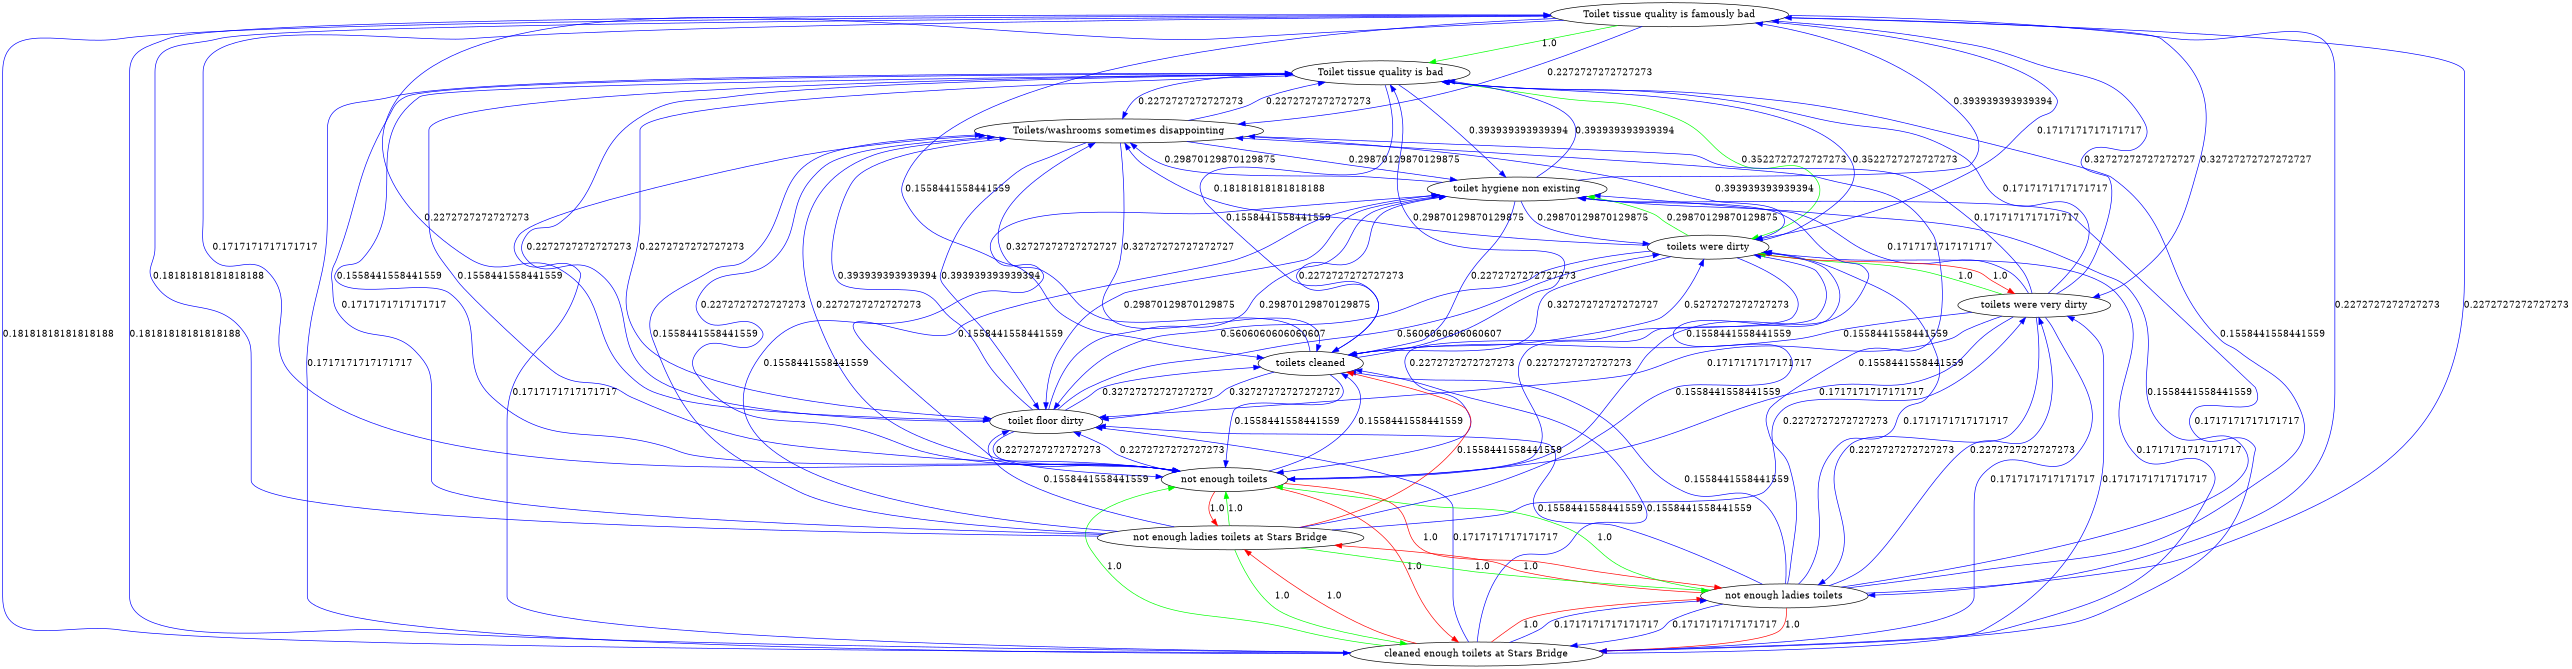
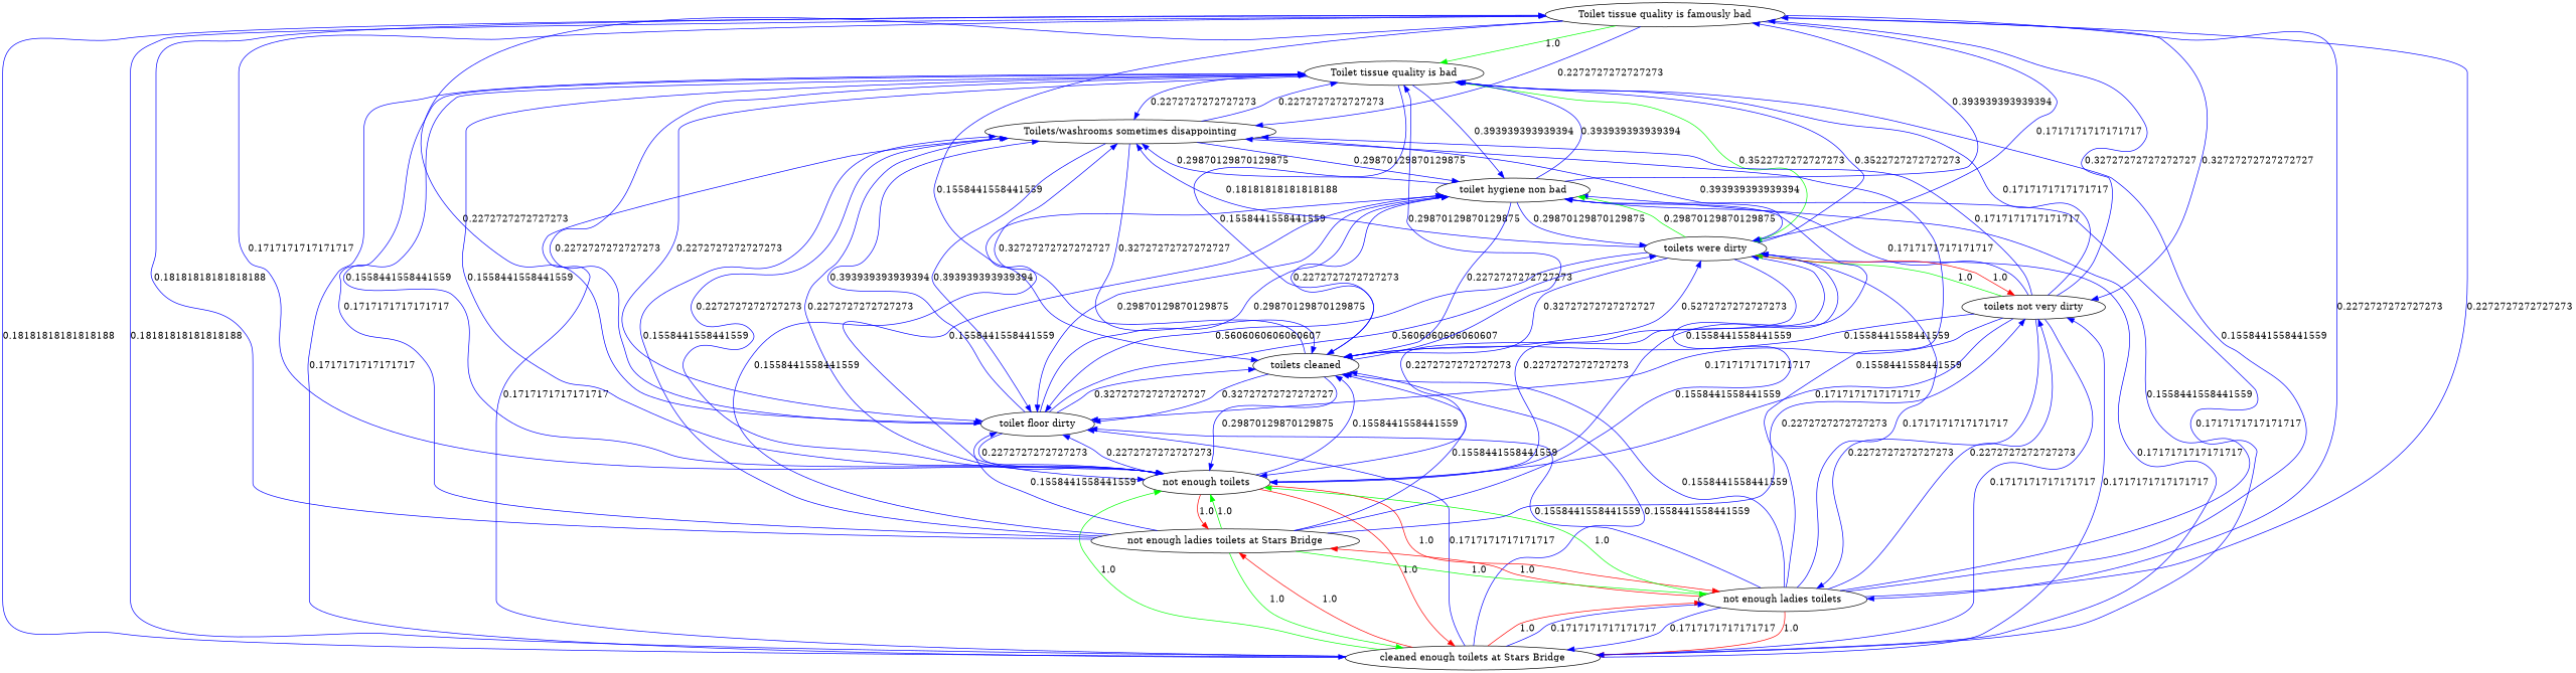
  digraph {
    edge [color=blue]
    "Toilet tissue quality is famously bad"
    "Toilet tissue quality is bad"
    "Toilets/washrooms sometimes disappointing"
    n4 [label="cleaned enough toilets at Stars Bridge"]
    "not enough toilets"
    "not enough ladies toilets"
    "toilet floor dirty"
    "toilets cleaned"
-   "toilets were very dirty"
+   "toilets were very dirty" [label="toilets not very dirty"]
    "toilets were dirty"
-   "toilet hygiene non existing"
+   "toilet hygiene non existing" [label="toilet hygiene non bad"]
    "not enough ladies toilets at Stars Bridge"
    "Toilet tissue quality is famously bad" -> "Toilet tissue quality is bad" [color=green label=1.0]
    "Toilet tissue quality is famously bad" -> "Toilets/washrooms sometimes disappointing" [label=0.2272727272727273]
    "Toilet tissue quality is famously bad" -> n4 [label=0.18181818181818188]
    "Toilet tissue quality is famously bad" -> "not enough toilets" [label=0.1717171717171717]
    "Toilet tissue quality is famously bad" -> "not enough ladies toilets" [label=0.2272727272727273]
    "Toilet tissue quality is famously bad" -> "toilet floor dirty" [label=0.2272727272727273]
    "Toilet tissue quality is famously bad" -> "toilets cleaned" [label=0.1558441558441559]
    "Toilet tissue quality is famously bad" -> "toilets were very dirty" [label=0.32727272727272727]
    "Toilet tissue quality is famously bad" -> "toilets were dirty" [label=0.1717171717171717]
    "Toilet tissue quality is bad" -> "Toilets/washrooms sometimes disappointing" [label=0.2272727272727273]
    "Toilet tissue quality is bad" -> "not enough toilets" [label=0.1558441558441559]
    "Toilet tissue quality is bad" -> "toilet floor dirty" [label=0.2272727272727273]
    "Toilet tissue quality is bad" -> "toilets cleaned" [label=0.1558441558441559]
    "Toilet tissue quality is bad" -> "toilets were dirty" [color=green label=0.3522727272727273]
    "Toilet tissue quality is bad" -> "toilet hygiene non existing" [label=0.393939393939394]
    "Toilets/washrooms sometimes disappointing" -> "Toilet tissue quality is bad" [label=0.2272727272727273]
    "Toilets/washrooms sometimes disappointing" -> "not enough toilets" [label=0.2272727272727273]
    "Toilets/washrooms sometimes disappointing" -> "toilet floor dirty" [label=0.393939393939394]
    "Toilets/washrooms sometimes disappointing" -> "toilets cleaned" [label=0.32727272727272727]
    "Toilets/washrooms sometimes disappointing" -> "toilets were dirty" [label=0.393939393939394]
    "Toilets/washrooms sometimes disappointing" -> "toilet hygiene non existing" [label=0.29870129870129875]
    n4 -> "Toilet tissue quality is famously bad" [label=0.18181818181818188]
    n4 -> "Toilet tissue quality is bad" [label=0.1717171717171717]
    n4 -> "Toilets/washrooms sometimes disappointing" [label=0.1717171717171717]
    n4 -> "not enough toilets" [color=green label=1.0]
    n4 -> "not enough ladies toilets" [color=red label=1.0]
    n4 -> "not enough ladies toilets" [label=0.1717171717171717]
    n4 -> "toilet floor dirty" [label=0.1717171717171717]
    n4 -> "toilets cleaned" [label=0.1558441558441559]
    n4 -> "toilets were very dirty" [label=0.1717171717171717]
    n4 -> "toilets were dirty" [label=0.1717171717171717]
    n4 -> "toilet hygiene non existing" [label=0.1717171717171717]
    n4 -> "not enough ladies toilets at Stars Bridge" [color=red label=1.0]
    "not enough toilets" -> "Toilet tissue quality is bad" [label=0.1558441558441559]
    "not enough toilets" -> "Toilets/washrooms sometimes disappointing" [label=0.2272727272727273]
    "not enough toilets" -> n4 [color=red label=1.0]
    "not enough toilets" -> "not enough ladies toilets" [color=red label=1.0]
    "not enough toilets" -> "toilet floor dirty" [label=0.2272727272727273]
    "not enough toilets" -> "toilets cleaned" [label=0.1558441558441559]
    "not enough toilets" -> "toilets were dirty" [label=0.2272727272727273]
    "not enough toilets" -> "toilet hygiene non existing" [label=0.1558441558441559]
    "not enough toilets" -> "not enough ladies toilets at Stars Bridge" [color=red label=1.0]
    "not enough ladies toilets" -> "Toilet tissue quality is famously bad" [label=0.2272727272727273]
    "not enough ladies toilets" -> "Toilet tissue quality is bad" [label=0.1558441558441559]
    "not enough ladies toilets" -> "Toilets/washrooms sometimes disappointing" [label=0.1558441558441559]
    "not enough ladies toilets" -> n4 [color=red label=1.0]
    "not enough ladies toilets" -> n4 [label=0.1717171717171717]
    "not enough ladies toilets" -> "not enough toilets" [color=green label=1.0]
    "not enough ladies toilets" -> "toilet floor dirty" [label=0.1558441558441559]
    "not enough ladies toilets" -> "toilets cleaned" [label=0.1558441558441559]
    "not enough ladies toilets" -> "toilets were very dirty" [label=0.2272727272727273]
    "not enough ladies toilets" -> "toilets were dirty" [label=0.1717171717171717]
    "not enough ladies toilets" -> "toilet hygiene non existing" [label=0.1558441558441559]
    "not enough ladies toilets" -> "not enough ladies toilets at Stars Bridge" [color=red label=1.0]
    "toilet floor dirty" -> "Toilet tissue quality is bad" [label=0.2272727272727273]
    "toilet floor dirty" -> "Toilets/washrooms sometimes disappointing" [label=0.393939393939394]
    "toilet floor dirty" -> "not enough toilets" [label=0.2272727272727273]
    "toilet floor dirty" -> "toilets cleaned" [label=0.32727272727272727]
    "toilet floor dirty" -> "toilets were dirty" [label=0.5606060606060607]
    "toilet floor dirty" -> "toilet hygiene non existing" [label=0.29870129870129875]
    "toilets cleaned" -> "Toilet tissue quality is bad" [label=0.29870129870129875]
    "toilets cleaned" -> "Toilets/washrooms sometimes disappointing" [label=0.32727272727272727]
-   "toilets cleaned" -> "not enough toilets" [label=0.1558441558441559]
+   "toilets cleaned" -> "not enough toilets" [label=0.29870129870129875]
    "toilets cleaned" -> "toilet floor dirty" [label=0.32727272727272727]
    "toilets cleaned" -> "toilets were dirty" [label=0.5272727272727273]
    "toilets cleaned" -> "toilet hygiene non existing" [label=0.2272727272727273]
    "toilets were very dirty" -> "Toilet tissue quality is famously bad" [label=0.32727272727272727]
    "toilets were very dirty" -> "Toilet tissue quality is bad" [label=0.1717171717171717]
    "toilets were very dirty" -> "Toilets/washrooms sometimes disappointing" [label=0.1717171717171717]
    "toilets were very dirty" -> n4 [label=0.1717171717171717]
    "toilets were very dirty" -> "not enough toilets" [label=0.1717171717171717]
    "toilets were very dirty" -> "not enough ladies toilets" [label=0.2272727272727273]
    "toilets were very dirty" -> "toilet floor dirty" [label=0.1717171717171717]
    "toilets were very dirty" -> "toilets cleaned" [label=0.1558441558441559]
    "toilets were very dirty" -> "toilets were dirty" [color=green label=1.0]
    "toilets were very dirty" -> "toilet hygiene non existing" [label=0.1717171717171717]
    "toilets were dirty" -> "Toilet tissue quality is bad" [label=0.3522727272727273]
    "toilets were dirty" -> "Toilets/washrooms sometimes disappointing" [label=0.18181818181818188]
    "toilets were dirty" -> "not enough toilets" [label=0.2272727272727273]
    "toilets were dirty" -> "toilet floor dirty" [label=0.5606060606060607]
    "toilets were dirty" -> "toilets cleaned" [label=0.32727272727272727]
    "toilets were dirty" -> "toilets were very dirty" [color=red label=1.0]
    "toilets were dirty" -> "toilet hygiene non existing" [color=green label=0.29870129870129875]
    "toilet hygiene non existing" -> "Toilet tissue quality is famously bad" [label=0.393939393939394]
    "toilet hygiene non existing" -> "Toilet tissue quality is bad" [label=0.393939393939394]
    "toilet hygiene non existing" -> "Toilets/washrooms sometimes disappointing" [label=0.29870129870129875]
    "toilet hygiene non existing" -> "not enough toilets" [label=0.1558441558441559]
    "toilet hygiene non existing" -> "toilet floor dirty" [label=0.29870129870129875]
    "toilet hygiene non existing" -> "toilets cleaned" [label=0.2272727272727273]
    "toilet hygiene non existing" -> "toilets were dirty" [label=0.29870129870129875]
    "not enough ladies toilets at Stars Bridge" -> "Toilet tissue quality is famously bad" [label=0.18181818181818188]
    "not enough ladies toilets at Stars Bridge" -> "Toilet tissue quality is bad" [label=0.1717171717171717]
    "not enough ladies toilets at Stars Bridge" -> "Toilets/washrooms sometimes disappointing" [label=0.1558441558441559]
    "not enough ladies toilets at Stars Bridge" -> n4 [color=green label=1.0]
    "not enough ladies toilets at Stars Bridge" -> "not enough toilets" [color=green label=1.0]
    "not enough ladies toilets at Stars Bridge" -> "not enough ladies toilets" [color=green label=1.0]
    "not enough ladies toilets at Stars Bridge" -> "toilet floor dirty" [label=0.1558441558441559]
-   "not enough ladies toilets at Stars Bridge" -> "toilets cleaned" [color=red label=0.1558441558441559]
+   "not enough ladies toilets at Stars Bridge" -> "toilets cleaned" [label=0.1558441558441559]
    "not enough ladies toilets at Stars Bridge" -> "toilets were very dirty" [label=0.2272727272727273]
    "not enough ladies toilets at Stars Bridge" -> "toilets were dirty" [label=0.1558441558441559]
    "not enough ladies toilets at Stars Bridge" -> "toilet hygiene non existing" [label=0.1558441558441559]
  }
